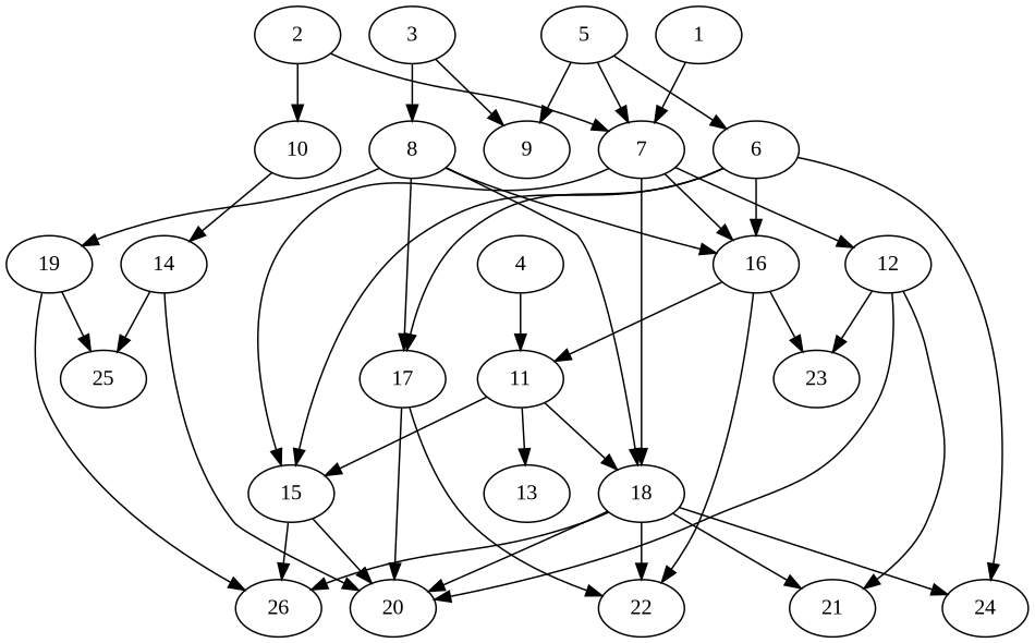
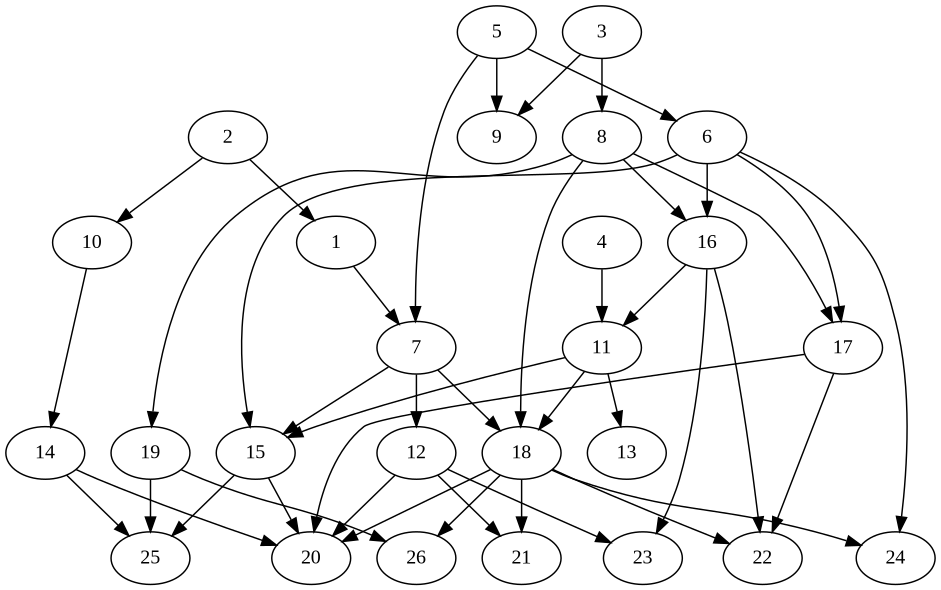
  digraph {
    fontname="Liberation Serif"
    node [alpha=0.04 fontname="Liberation Serif"]
    edge [fontname="Liberation Serif"]
    1 [alpha=0.08 expect_size=342906688064813056]
    7 [alpha=0.06 expect_size=203354074687309632]
    15 [alpha=0.18 expect_size=163182651015098304]
    16 [expect_size=106383809649311744000]
    18 [alpha=0.01 expect_size=1389573380667080704]
    12 [alpha=0.14 expect_size=5054191716931061]
    20 [alpha=0.20 expect_size=1572376838220002]
    26 [alpha=0.09 expect_size=110879881289397174272]
    11 [alpha=0.10 expect_size=229769586994443190272]
    23 [alpha=0.08 expect_size=5201431502227508]
    22 [alpha=0.17 expect_size=8782739040841626]
    21 [alpha=0.00 expect_size=377726932974835]
    24 [expect_size=26408046086668156928]
    2 [alpha=0.03 expect_size=114578106444008128512]
    10 [alpha=0.15 expect_size=826703183230716]
    14 [alpha=0.12 expect_size=377104087249345472]
    25 [alpha=0.14 expect_size=6481901412327718]
    3 [expect_size=80561088705239600]
    8 [alpha=0.11 expect_size=225678021358258225152]
    9 [expect_size=42328629210213515264]
    17 [alpha=0.00 expect_size=5959113118875569]
    19 [alpha=0.08 expect_size=122399670770962792448]
    4 [alpha=0.16 expect_size=220633984871365984]
    13 [alpha=0.05 expect_size=118651792278979346432]
    5 [alpha=0.06 expect_size=70875071102408]
    6 [alpha=0.03 expect_size=108087120354193440]
    1 -> 7
    7 -> 15
-   7 -> 16
    7 -> 18
    7 -> 12
    15 -> 20
-   15 -> 26
+   15 -> 25
    16 -> 11
    16 -> 23
    16 -> 22
    18 -> 20
    18 -> 26
    18 -> 22
    18 -> 21
    18 -> 24
    12 -> 20
    12 -> 23
    12 -> 21
    11 -> 15
    11 -> 18
    11 -> 13
-   2 -> 7
+   2 -> 1
    2 -> 10
    10 -> 14
    14 -> 20
    14 -> 25
    3 -> 8
    3 -> 9
    8 -> 16
    8 -> 18
    8 -> 17
    8 -> 19
    17 -> 20
    17 -> 22
    19 -> 26
    19 -> 25
    4 -> 11
    5 -> 7
    5 -> 9
    5 -> 6
    6 -> 15
    6 -> 16
    6 -> 24
    6 -> 17
  }
